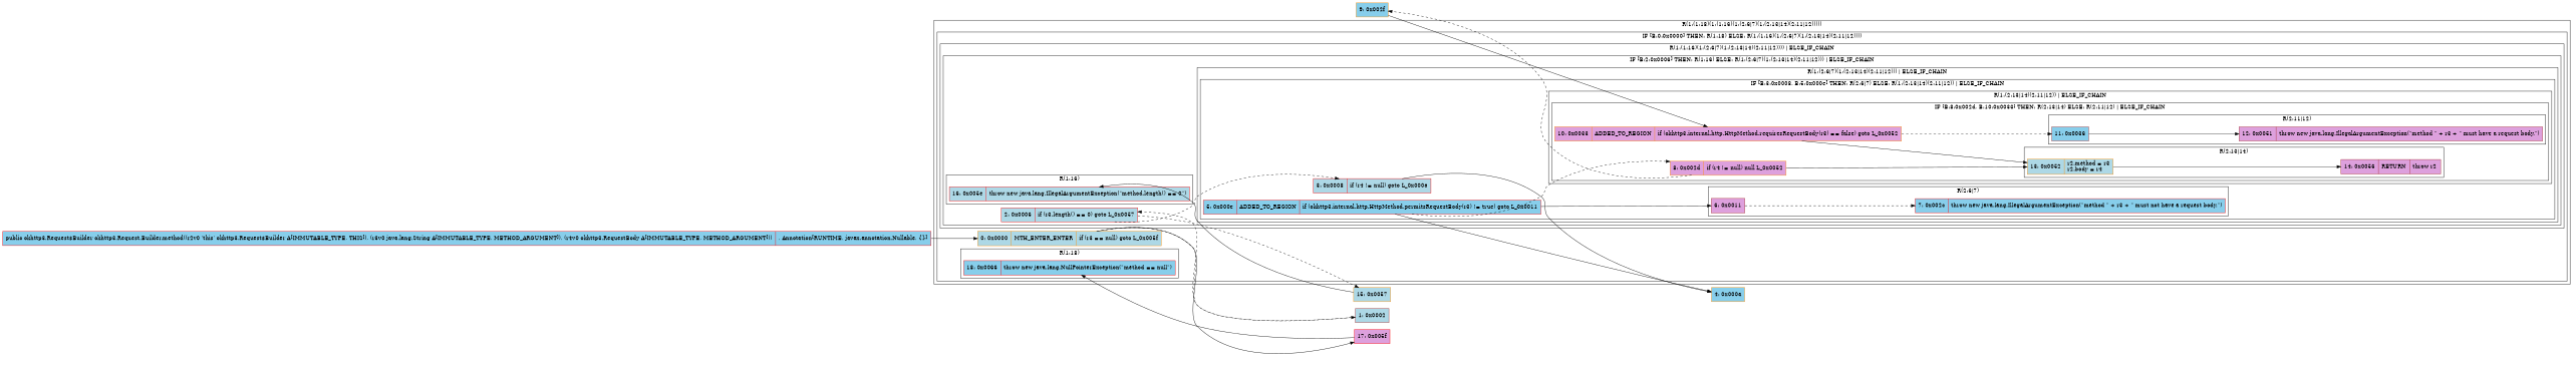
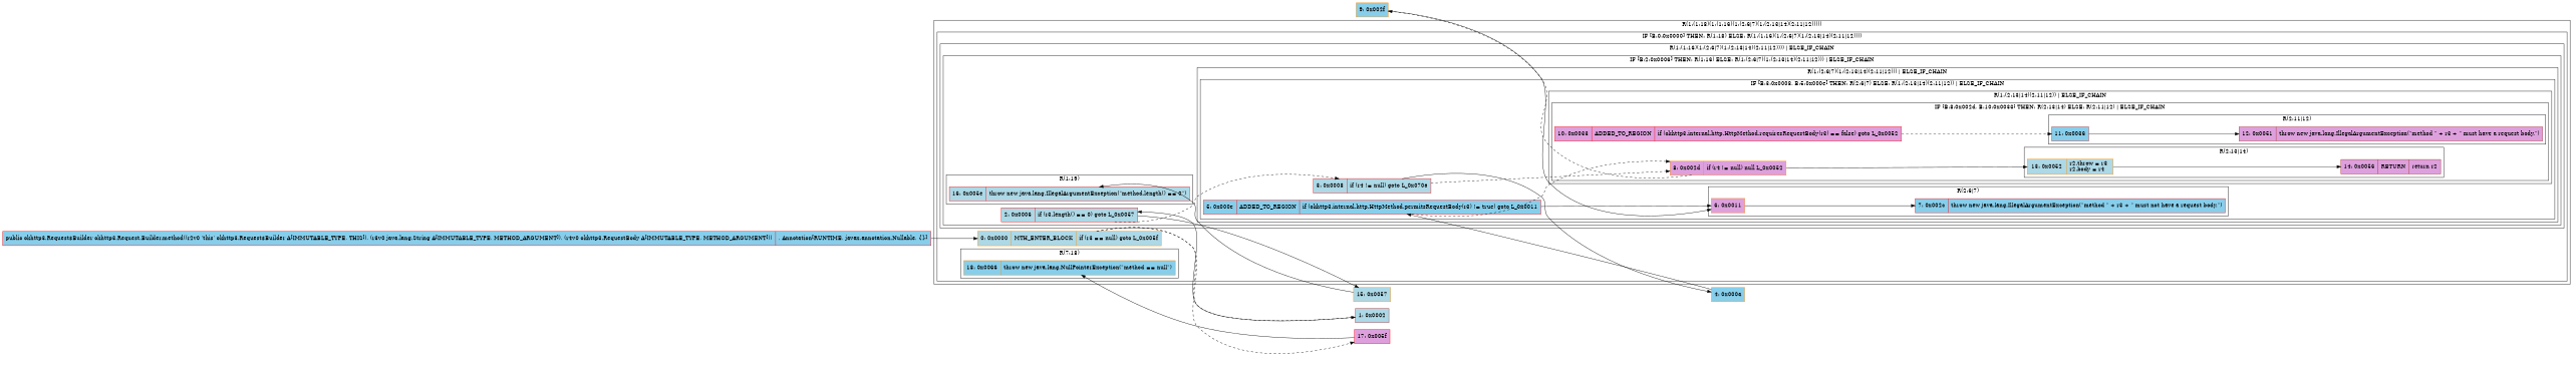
  digraph {
    rankdir=LR
    node [color=darkorange fillcolor=skyblue shape=record style=filled]
-   n1 [color=red label="{18\:\ 0x0066|throw new java.lang.NullPointerException(\"method == null\")\l}"]
+   n1 [label="{18\:\ 0x0066|throw new java.lang.NullPointerException(\"method == null\")\l}"]
    n2 [color=red fillcolor=lightblue label="{16\:\ 0x005e|throw new java.lang.IllegalArgumentException(\"method.length() == 0\")\l}"]
-   n3 [color=brown fillcolor=plum label="{6\:\ 0x0011}"]
+   n3 [fillcolor=plum label="{6\:\ 0x0011}"]
    n4 [color=red label="{7\:\ 0x002c|throw new java.lang.IllegalArgumentException(\"method \" + r3 + \" must not have a request body.\")\l}"]
-   n5 [fillcolor=lightblue label="{13\:\ 0x0052|r2.method = r3\lr2.body = r4\l}"]
-   n6 [color=brown fillcolor=plum label="{14\:\ 0x0056|RETURN\l|throw r2\l}"]
+   n5 [fillcolor=lightblue label="{13\:\ 0x0052|r2.throw = r3\lr2.body = r4\l}"]
+   n6 [color=brown fillcolor=plum label="{14\:\ 0x0056|RETURN\l|return r2\l}"]
    n7 [color=brown label="{11\:\ 0x0036}"]
    n8 [color=brown fillcolor=plum label="{12\:\ 0x0051|throw new java.lang.IllegalArgumentException(\"method \" + r3 + \" must have a request body.\")\l}"]
    n9 [fillcolor=plum label="{8\:\ 0x002d|if (r4 != null) null L_0x0052\l}"]
-   n10 [fillcolor=plum label="{10\:\ 0x0033|ADDED_TO_REGION\l|if (okhttp3.internal.http.HttpMethod.requiresRequestBody(r3) == false) goto L_0x0052\l}"]
-   n11 [color=red fillcolor=lightblue label="{3\:\ 0x0008|if (r4 != null) goto L_0x000a\l}"]
+   n10 [color=red fillcolor=plum label="{10\:\ 0x0033|ADDED_TO_REGION\l|if (okhttp3.internal.http.HttpMethod.requiresRequestBody(r3) == false) goto L_0x0052\l}"]
+   n11 [color=red fillcolor=lightblue label="{3\:\ 0x0008|if (r4 != null) goto L_0x070a\l}"]
    n12 [color=red label="{5\:\ 0x000e|ADDED_TO_REGION\l|if (okhttp3.internal.http.HttpMethod.permitsRequestBody(r3) != true) goto L_0x0011\l}"]
    n13 [color=red fillcolor=lightblue label="{2\:\ 0x0006|if (r3.length() == 0) goto L_0x0057\l}"]
-   n14 [fillcolor=lightblue label="{0\:\ 0x0000|MTH_ENTER_ENTER\l|if (r3 == null) goto L_0x005f\l}"]
+   n14 [fillcolor=lightblue label="{0\:\ 0x0000|MTH_ENTER_BLOCK\l|if (r3 == null) goto L_0x005f\l}"]
    n15 [label="{9\:\ 0x002f}"]
    n16 [label="{4\:\ 0x000a}"]
    n17 [fillcolor=lightblue label="{15\:\ 0x0057}"]
    n18 [color=brown fillcolor=lightblue label="{1\:\ 0x0002}"]
    n19 [color=red fillcolor=plum label="{17\:\ 0x005f}"]
    n20 [color=red label="{public okhttp3.Request$Builder okhttp3.Request.Builder.method((r2v0 'this' okhttp3.Request$Builder A[IMMUTABLE_TYPE, THIS]), (r3v0 java.lang.String A[IMMUTABLE_TYPE, METHOD_ARGUMENT]), (r4v0 okhttp3.RequestBody A[IMMUTABLE_TYPE, METHOD_ARGUMENT]))  | , Annotation[RUNTIME, javax.annotation.Nullable, \{\}]\l}"]
    subgraph cluster_1 {
      label="R(1:(1:18)(1:(1:16)(1:(2:6|7)(1:(2:13|14)(2:11|12)))))"
      subgraph cluster_2 {
        label="IF [B:0:0x0000] THEN: R(1:18) ELSE: R(1:(1:16)(1:(2:6|7)(1:(2:13|14)(2:11|12))))"
        n14
        subgraph cluster_3 {
-         label="R(1:18)"
+         label="R(7:18)"
          n1
        }
        subgraph cluster_4 {
          label="R(1:(1:16)(1:(2:6|7)(1:(2:13|14)(2:11|12)))) | ELSE_IF_CHAIN\l"
          subgraph cluster_5 {
            label="IF [B:2:0x0006] THEN: R(1:16) ELSE: R(1:(2:6|7)(1:(2:13|14)(2:11|12))) | ELSE_IF_CHAIN\l"
            n13
            subgraph cluster_6 {
-             label="R(1:16)"
+             label="R(1:19)"
              n2
            }
            subgraph cluster_7 {
              label="R(1:(2:6|7)(1:(2:13|14)(2:11|12))) | ELSE_IF_CHAIN\l"
              subgraph cluster_8 {
                label="IF [B:3:0x0008, B:5:0x000e] THEN: R(2:6|7) ELSE: R(1:(2:13|14)(2:11|12)) | ELSE_IF_CHAIN\l"
                n11
                n12
                subgraph cluster_9 {
                  label="R(2:6|7)"
                  n3
                  n4
                }
                subgraph cluster_10 {
                  label="R(1:(2:13|14)(2:11|12)) | ELSE_IF_CHAIN\l"
                  subgraph cluster_11 {
                    label="IF [B:8:0x002d, B:10:0x0033] THEN: R(2:13|14) ELSE: R(2:11|12) | ELSE_IF_CHAIN\l"
                    n9
                    n10
                    subgraph cluster_12 {
                      label="R(2:13|14)"
                      n5
                      n6
                    }
                    subgraph cluster_13 {
                      label="R(2:11|12)"
                      n7
                      n8
                    }
                  }
                }
              }
            }
          }
        }
      }
    }
-   n3 -> n4 [style=dashed]
+   n3 -> n4
    n5 -> n6
    n7 -> n8
    n9 -> n5
    n9 -> n15 [style=dashed]
-   n10 -> n5
    n10 -> n7 [style=dashed]
+   n11 -> n9 [style=dashed]
    n11 -> n16
    n12 -> n3
    n12 -> n9 [style=dashed]
    n13 -> n11 [style=dashed]
-   n13 -> n17 [style=dashed]
+   n13 -> n17
    n14 -> n18 [style=dashed]
-   n14 -> n19
-   n15 -> n10
-   n12 -> n16
+   n14 -> n19 [style=dashed]
+   n15 -> n3
+   n16 -> n12
    n17 -> n2
-   n18 -> n13 [style=dashed]
+   n18 -> n13
    n19 -> n1
    n20 -> n14
  }
